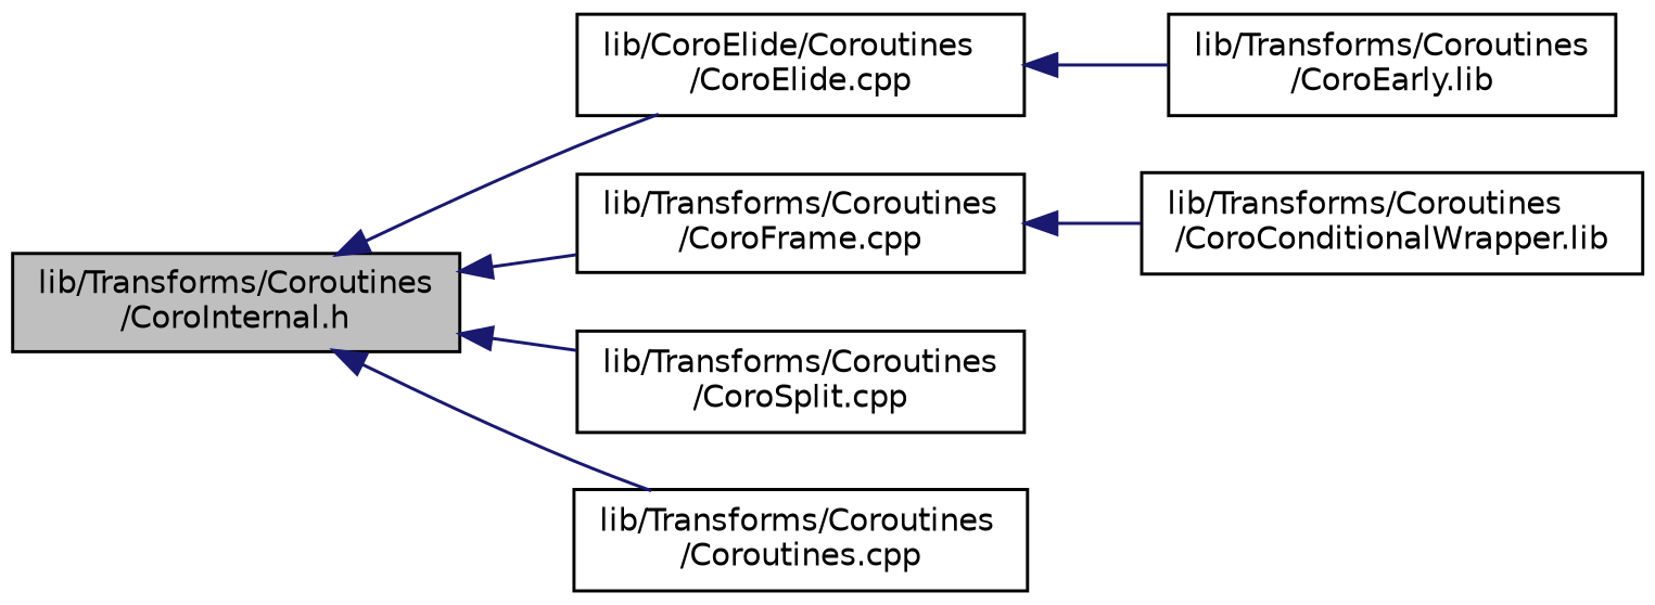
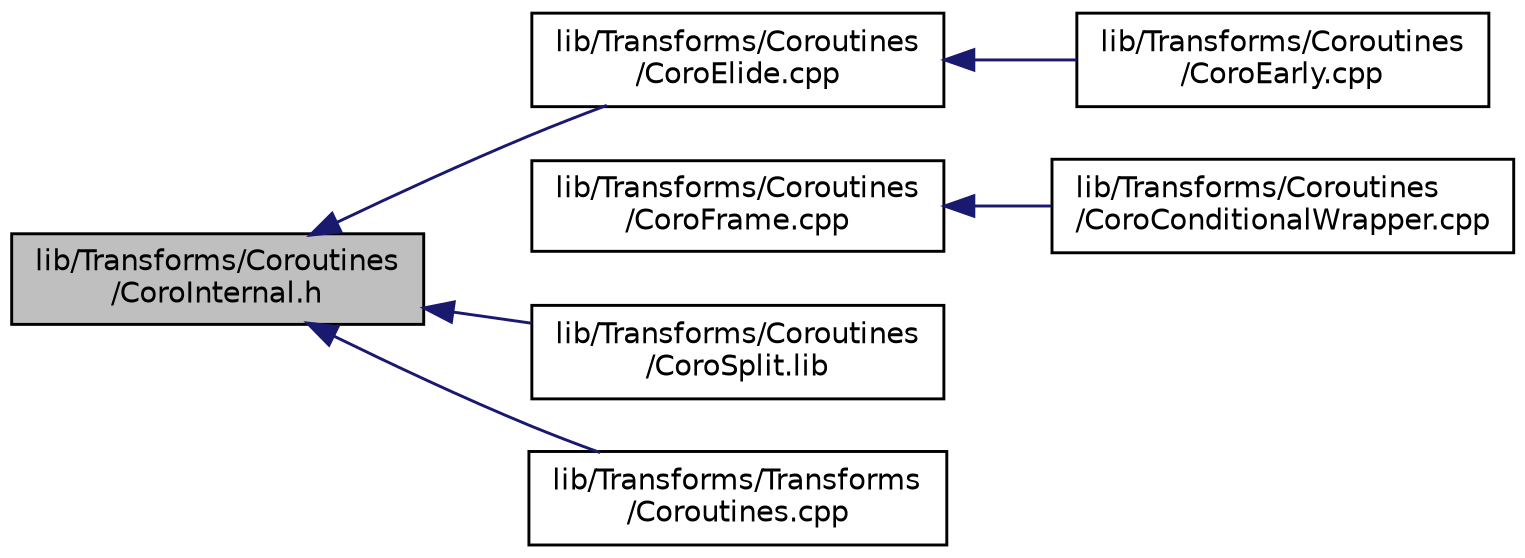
  digraph {
    rankdir=LR
    node [color=black fontname=Helvetica fontsize=10 shape=record]
    edge [color=midnightblue dir=back fontname=Helvetica fontsize=10 labelfontname=Helvetica labelfontsize=10 style=solid]
    n1 [fillcolor=grey75 fontcolor=black height=0.2 label="lib/Transforms/Coroutines\l/CoroInternal.h" style=filled width=0.4]
-   n2 [height=0.2 label="lib/CoroElide/Coroutines\l/CoroElide.cpp" width=0.4]
+   n2 [height=0.2 label="lib/Transforms/Coroutines\l/CoroElide.cpp" width=0.4]
    n3 [height=0.2 label="lib/Transforms/Coroutines\l/CoroFrame.cpp" width=0.4]
-   n4 [height=0.2 label="lib/Transforms/Coroutines\l/CoroSplit.cpp" width=0.4]
-   n5 [height=0.2 label="lib/Transforms/Coroutines\l/Coroutines.cpp" width=0.4]
-   n6 [height=0.2 label="lib/Transforms/Coroutines\l/CoroConditionalWrapper.lib" width=0.4]
-   n7 [height=0.2 label="lib/Transforms/Coroutines\l/CoroEarly.lib" width=0.4]
+   n4 [height=0.2 label="lib/Transforms/Coroutines\l/CoroSplit.lib" width=0.4]
+   n5 [height=0.2 label="lib/Transforms/Transforms\l/Coroutines.cpp" width=0.4]
+   n6 [height=0.2 label="lib/Transforms/Coroutines\l/CoroConditionalWrapper.cpp" width=0.4]
+   n7 [height=0.2 label="lib/Transforms/Coroutines\l/CoroEarly.cpp" width=0.4]
    n1 -> n2
-   n1 -> n3
    n1 -> n4
    n1 -> n5
    n2 -> n7
    n3 -> n6
  }
